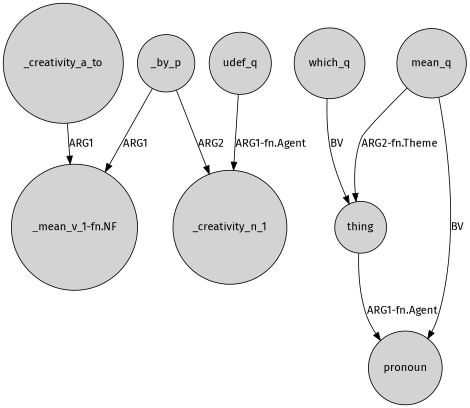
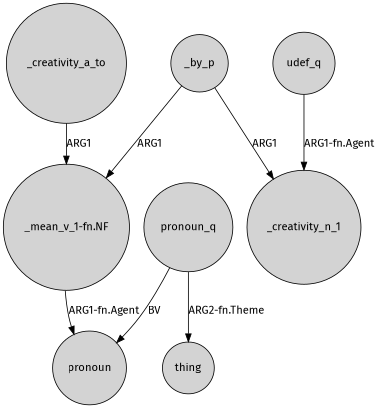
  digraph {
    fontname="Fira Sans"
    node [fontname="Fira Sans" shape=circle style=filled]
    edge [fontname="Fira Sans"]
    n1 [label=_creativity_a_to]
    "_mean_v_1-fn.NF"
    n3 [label=pronoun]
    _by_p
    _creativity_n_1
    udef_q
-   which_q
    thing
-   pronoun_q [label=mean_q]
+   pronoun_q
    n1 -> "_mean_v_1-fn.NF" [label=ARG1]
-   thing -> n3 [label="ARG1-fn.Agent"]
+   "_mean_v_1-fn.NF" -> n3 [label="ARG1-fn.Agent"]
    _by_p -> "_mean_v_1-fn.NF" [label=ARG1]
-   _by_p -> _creativity_n_1 [label=ARG2]
+   _by_p -> _creativity_n_1 [label=ARG1]
    udef_q -> _creativity_n_1 [label="ARG1-fn.Agent"]
-   which_q -> thing [label=BV]
    pronoun_q -> n3 [label=BV]
    pronoun_q -> thing [label="ARG2-fn.Theme"]
  }
